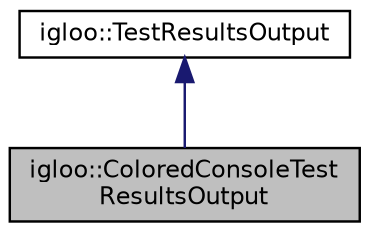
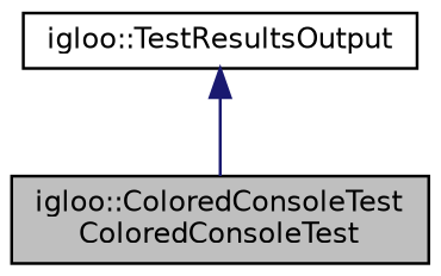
  digraph {
    node [color=black fontname=Helvetica fontsize=10 shape=record style=filled]
-   n1 [fillcolor=grey75 fontcolor=black height=0.2 label="igloo::ColoredConsoleTest\lResultsOutput" width=0.4]
+   n1 [fillcolor=grey75 fontcolor=black height=0.2 label="igloo::ColoredConsoleTest\lColoredConsoleTest" width=0.4]
    n2 [fillcolor=white height=0.2 label="igloo::TestResultsOutput" width=0.4]
    n2 -> n1 [color=midnightblue dir=back fontname=Helvetica fontsize=10 labelfontname=Helvetica labelfontsize=10 style=solid]
  }
